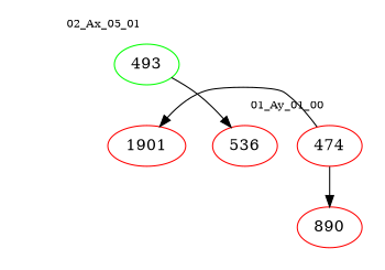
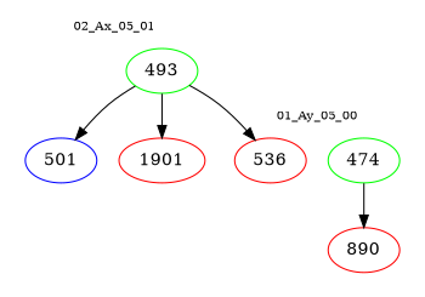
  digraph {
    node [color=red]
    edge [color=black]
-   n1 [label=474]
+   n1 [color=green label=474]
    n2 [label=536]
    n3 [label=890]
    n4 [color=green label=493]
+   n5 [color=blue label=501]
    n6 [label=1901]
    subgraph cluster_1 {
      color=white
      fontsize=10
-     label="01_Ay_01_00"
+     label="01_Ay_05_00"
      n1
      n2
      n3
    }
    subgraph cluster_2 {
      color=white
      fontsize=10
      label="02_Ax_05_01"
      n4
+     n5
      n6
    }
    n1 -> n3
    n4 -> n2
-   n1 -> n6
+   n4 -> n5
+   n4 -> n6
  }
